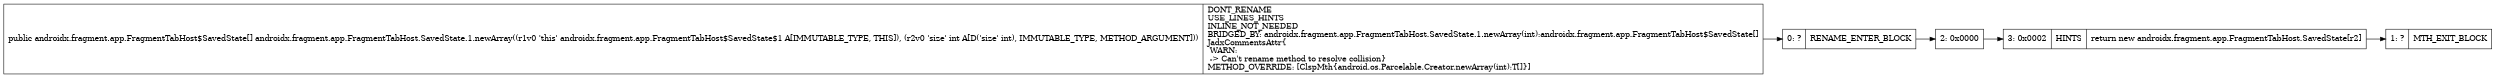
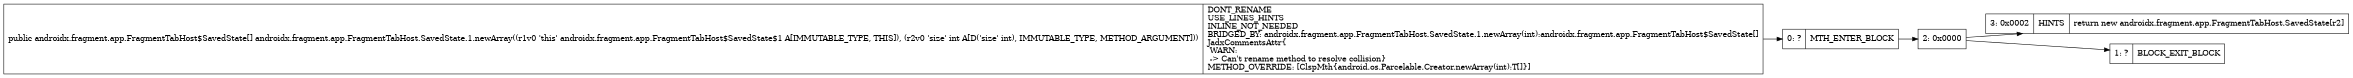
  digraph {
    rankdir=LR
    node [shape=record]
-   n1 [label="{0\:\ ?|RENAME_ENTER_BLOCK\l}"]
+   n1 [label="{0\:\ ?|MTH_ENTER_BLOCK\l}"]
    n2 [label="{2\:\ 0x0000}"]
    n3 [label="{3\:\ 0x0002|HINTS\l|return new androidx.fragment.app.FragmentTabHost.SavedState[r2]\l}"]
-   n4 [label="{1\:\ ?|MTH_EXIT_BLOCK\l}"]
+   n4 [label="{1\:\ ?|BLOCK_EXIT_BLOCK\l}"]
    n5 [label="{public androidx.fragment.app.FragmentTabHost$SavedState[] androidx.fragment.app.FragmentTabHost.SavedState.1.newArray((r1v0 'this' androidx.fragment.app.FragmentTabHost$SavedState$1 A[IMMUTABLE_TYPE, THIS]), (r2v0 'size' int A[D('size' int), IMMUTABLE_TYPE, METHOD_ARGUMENT]))  | DONT_RENAME\lUSE_LINES_HINTS\lINLINE_NOT_NEEDED\lBRIDGED_BY: androidx.fragment.app.FragmentTabHost.SavedState.1.newArray(int):androidx.fragment.app.FragmentTabHost$SavedState[]\lJadxCommentsAttr\{\l WARN: \l \-\> Can't rename method to resolve collision\}\lMETHOD_OVERRIDE: [ClspMth\{android.os.Parcelable.Creator.newArray(int):T[]\}]\l}"]
    n1 -> n2
    n2 -> n3
-   n3 -> n4
+   n2 -> n4
    n5 -> n1
  }
